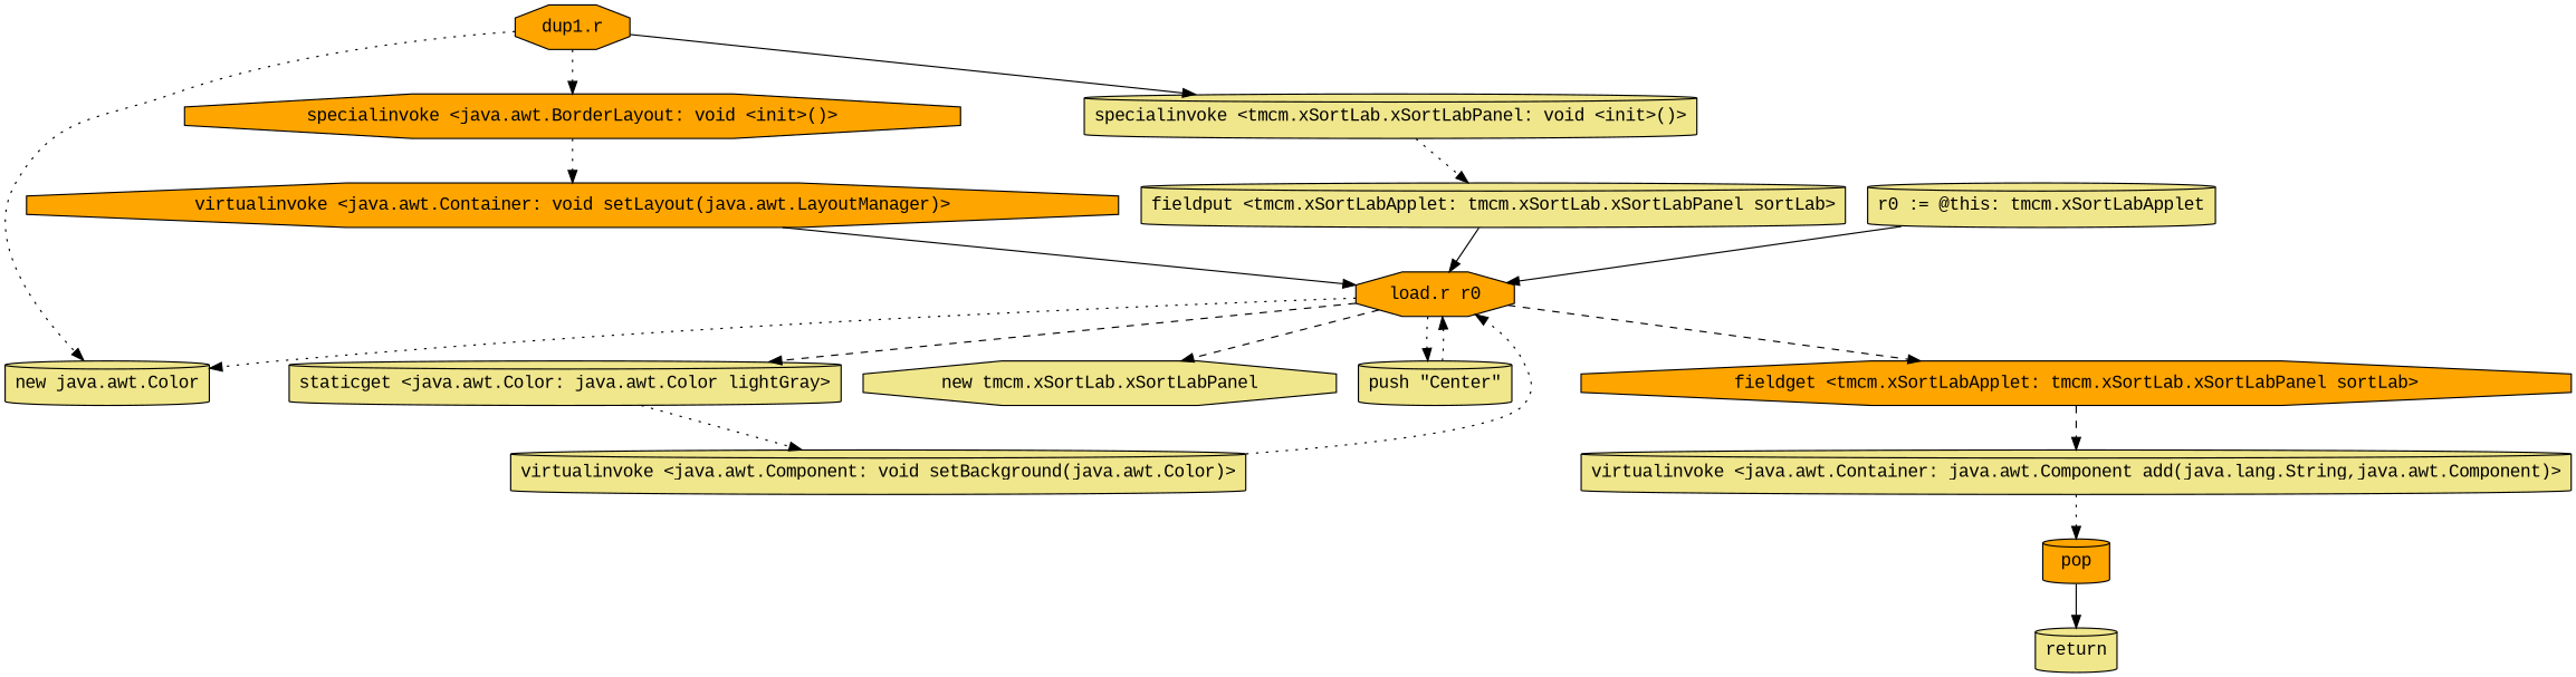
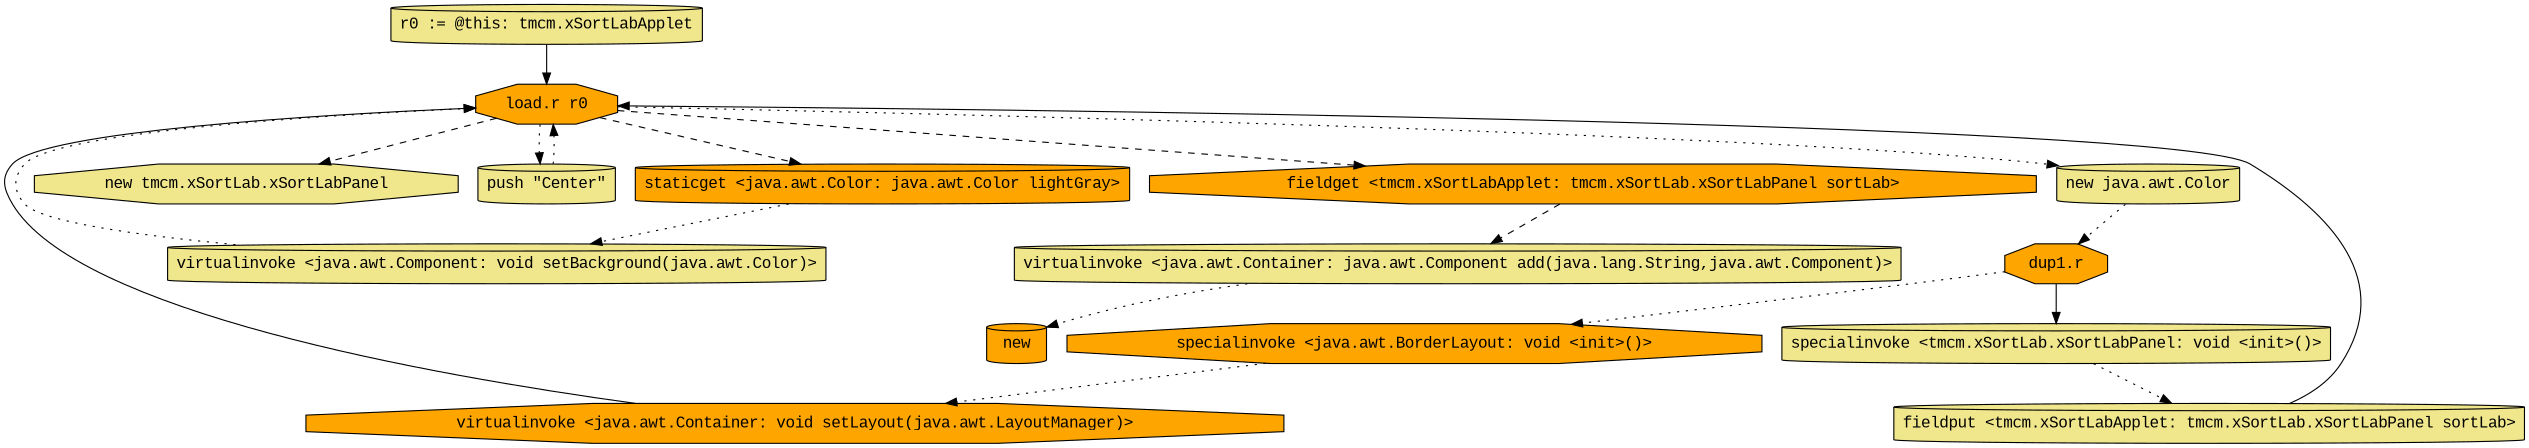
  digraph {
    fontname="Liberation Mono"
    node [fillcolor=khaki fontname="Liberation Mono" shape=cylinder style=filled]
    edge [fontname="Liberation Mono" style=dotted]
    "load.r r0" [fillcolor=orange shape=octagon]
    "r0 := @this: tmcm.xSortLabApplet"
-   "staticget <java.awt.Color: java.awt.Color lightGray>"
+   "staticget <java.awt.Color: java.awt.Color lightGray>" [fillcolor=orange]
    n4 [label="new java.awt.Color"]
    "new tmcm.xSortLab.xSortLabPanel" [shape=octagon]
    "push \"Center\""
    "fieldget <tmcm.xSortLabApplet: tmcm.xSortLab.xSortLabPanel sortLab>" [fillcolor=orange shape=octagon]
    "virtualinvoke <java.awt.Component: void setBackground(java.awt.Color)>"
    "dup1.r" [fillcolor=orange shape=octagon]
    "virtualinvoke <java.awt.Container: java.awt.Component add(java.lang.String,java.awt.Component)>"
    "specialinvoke <java.awt.BorderLayout: void <init>()>" [fillcolor=orange shape=octagon]
    "specialinvoke <tmcm.xSortLab.xSortLabPanel: void <init>()>"
    "virtualinvoke <java.awt.Container: void setLayout(java.awt.LayoutManager)>" [fillcolor=orange shape=octagon]
    "fieldput <tmcm.xSortLabApplet: tmcm.xSortLab.xSortLabPanel sortLab>"
-   pop [fillcolor=orange]
-   return
+   pop [fillcolor=orange label=new]
    "load.r r0" -> "staticget <java.awt.Color: java.awt.Color lightGray>" [style=dashed]
    "load.r r0" -> n4
    "load.r r0" -> "new tmcm.xSortLab.xSortLabPanel" [style=dashed]
    "load.r r0" -> "push \"Center\""
    "load.r r0" -> "fieldget <tmcm.xSortLabApplet: tmcm.xSortLab.xSortLabPanel sortLab>" [style=dashed]
    "r0 := @this: tmcm.xSortLabApplet" -> "load.r r0" [style=solid]
    "staticget <java.awt.Color: java.awt.Color lightGray>" -> "virtualinvoke <java.awt.Component: void setBackground(java.awt.Color)>"
-   "dup1.r" -> n4
+   n4 -> "dup1.r"
    "push \"Center\"" -> "load.r r0"
    "fieldget <tmcm.xSortLabApplet: tmcm.xSortLab.xSortLabPanel sortLab>" -> "virtualinvoke <java.awt.Container: java.awt.Component add(java.lang.String,java.awt.Component)>" [style=dashed]
    "virtualinvoke <java.awt.Component: void setBackground(java.awt.Color)>" -> "load.r r0"
    "dup1.r" -> "specialinvoke <java.awt.BorderLayout: void <init>()>"
    "dup1.r" -> "specialinvoke <tmcm.xSortLab.xSortLabPanel: void <init>()>" [style=solid]
    "virtualinvoke <java.awt.Container: java.awt.Component add(java.lang.String,java.awt.Component)>" -> pop
    "specialinvoke <java.awt.BorderLayout: void <init>()>" -> "virtualinvoke <java.awt.Container: void setLayout(java.awt.LayoutManager)>"
    "specialinvoke <tmcm.xSortLab.xSortLabPanel: void <init>()>" -> "fieldput <tmcm.xSortLabApplet: tmcm.xSortLab.xSortLabPanel sortLab>"
    "virtualinvoke <java.awt.Container: void setLayout(java.awt.LayoutManager)>" -> "load.r r0" [style=solid]
    "fieldput <tmcm.xSortLabApplet: tmcm.xSortLab.xSortLabPanel sortLab>" -> "load.r r0" [style=solid]
-   pop -> return [style=solid]
  }
